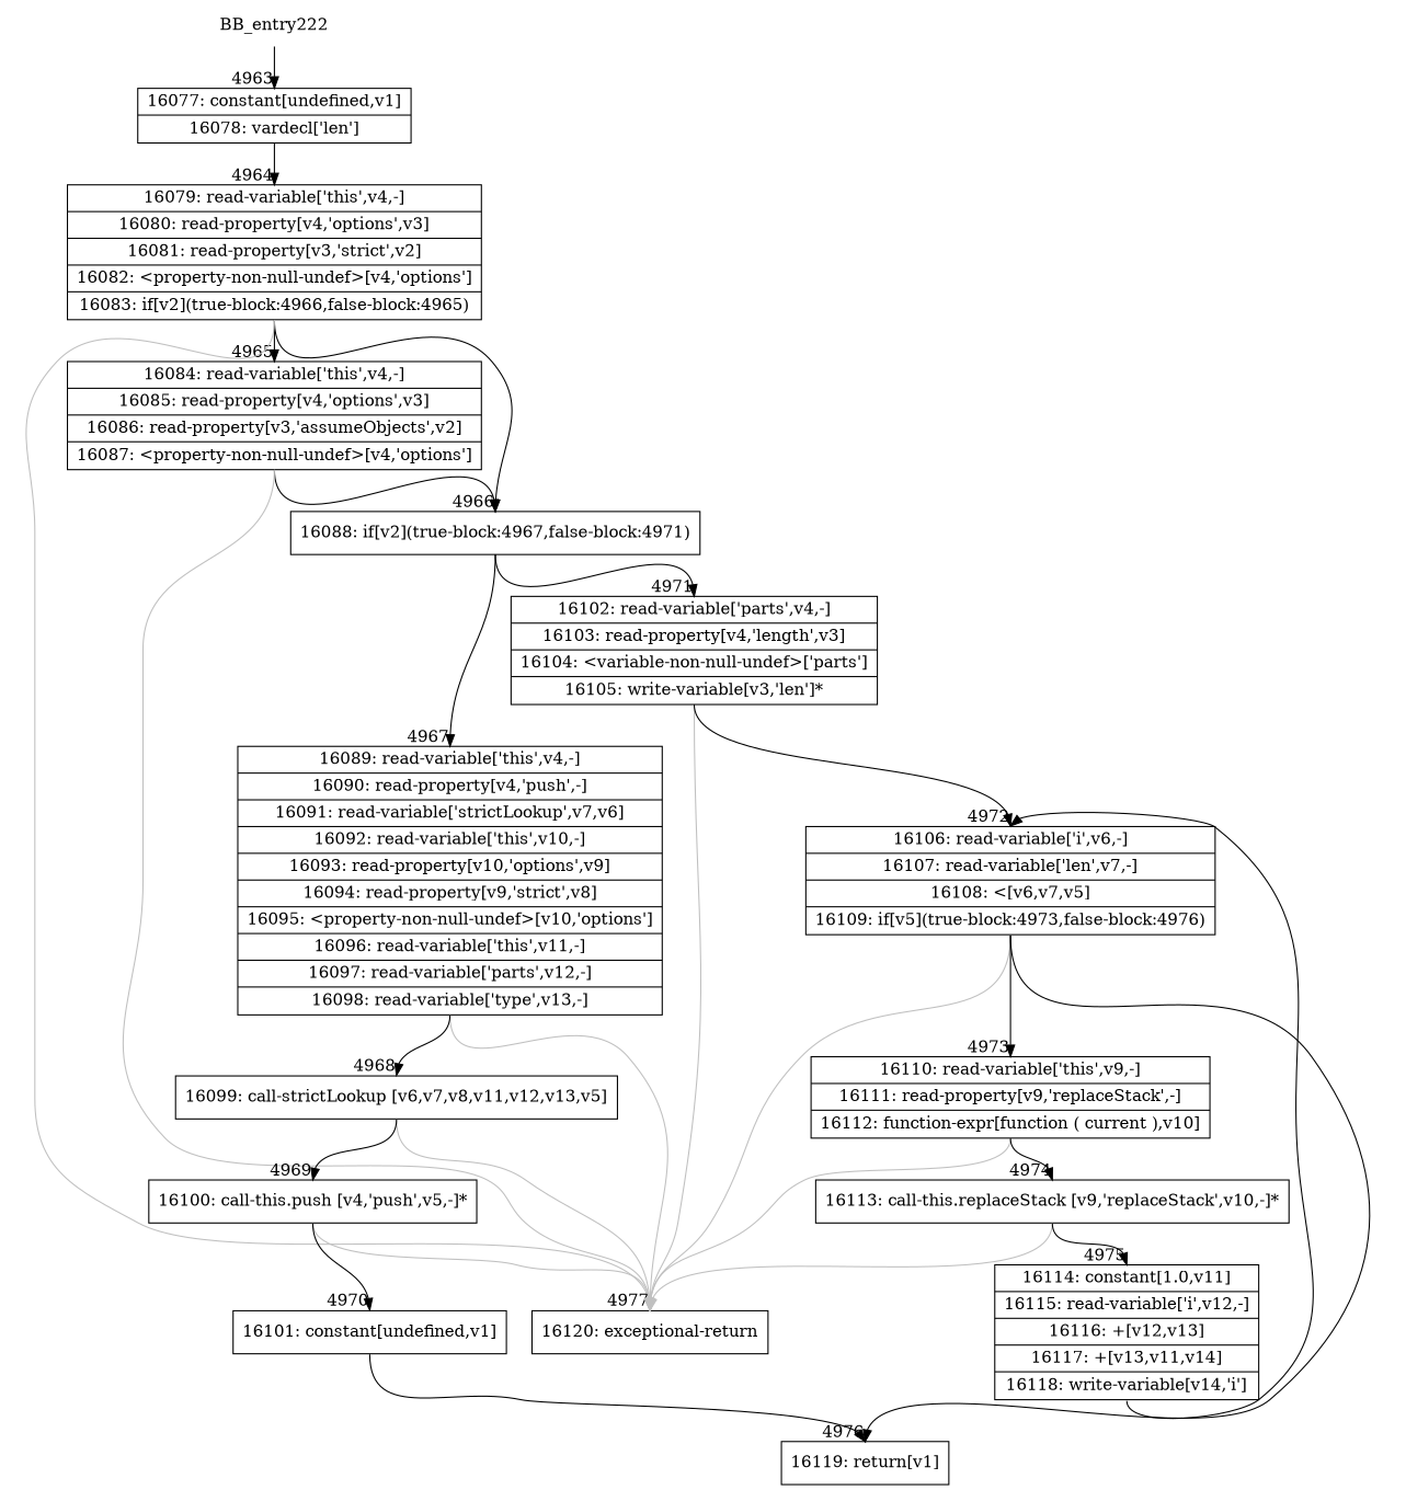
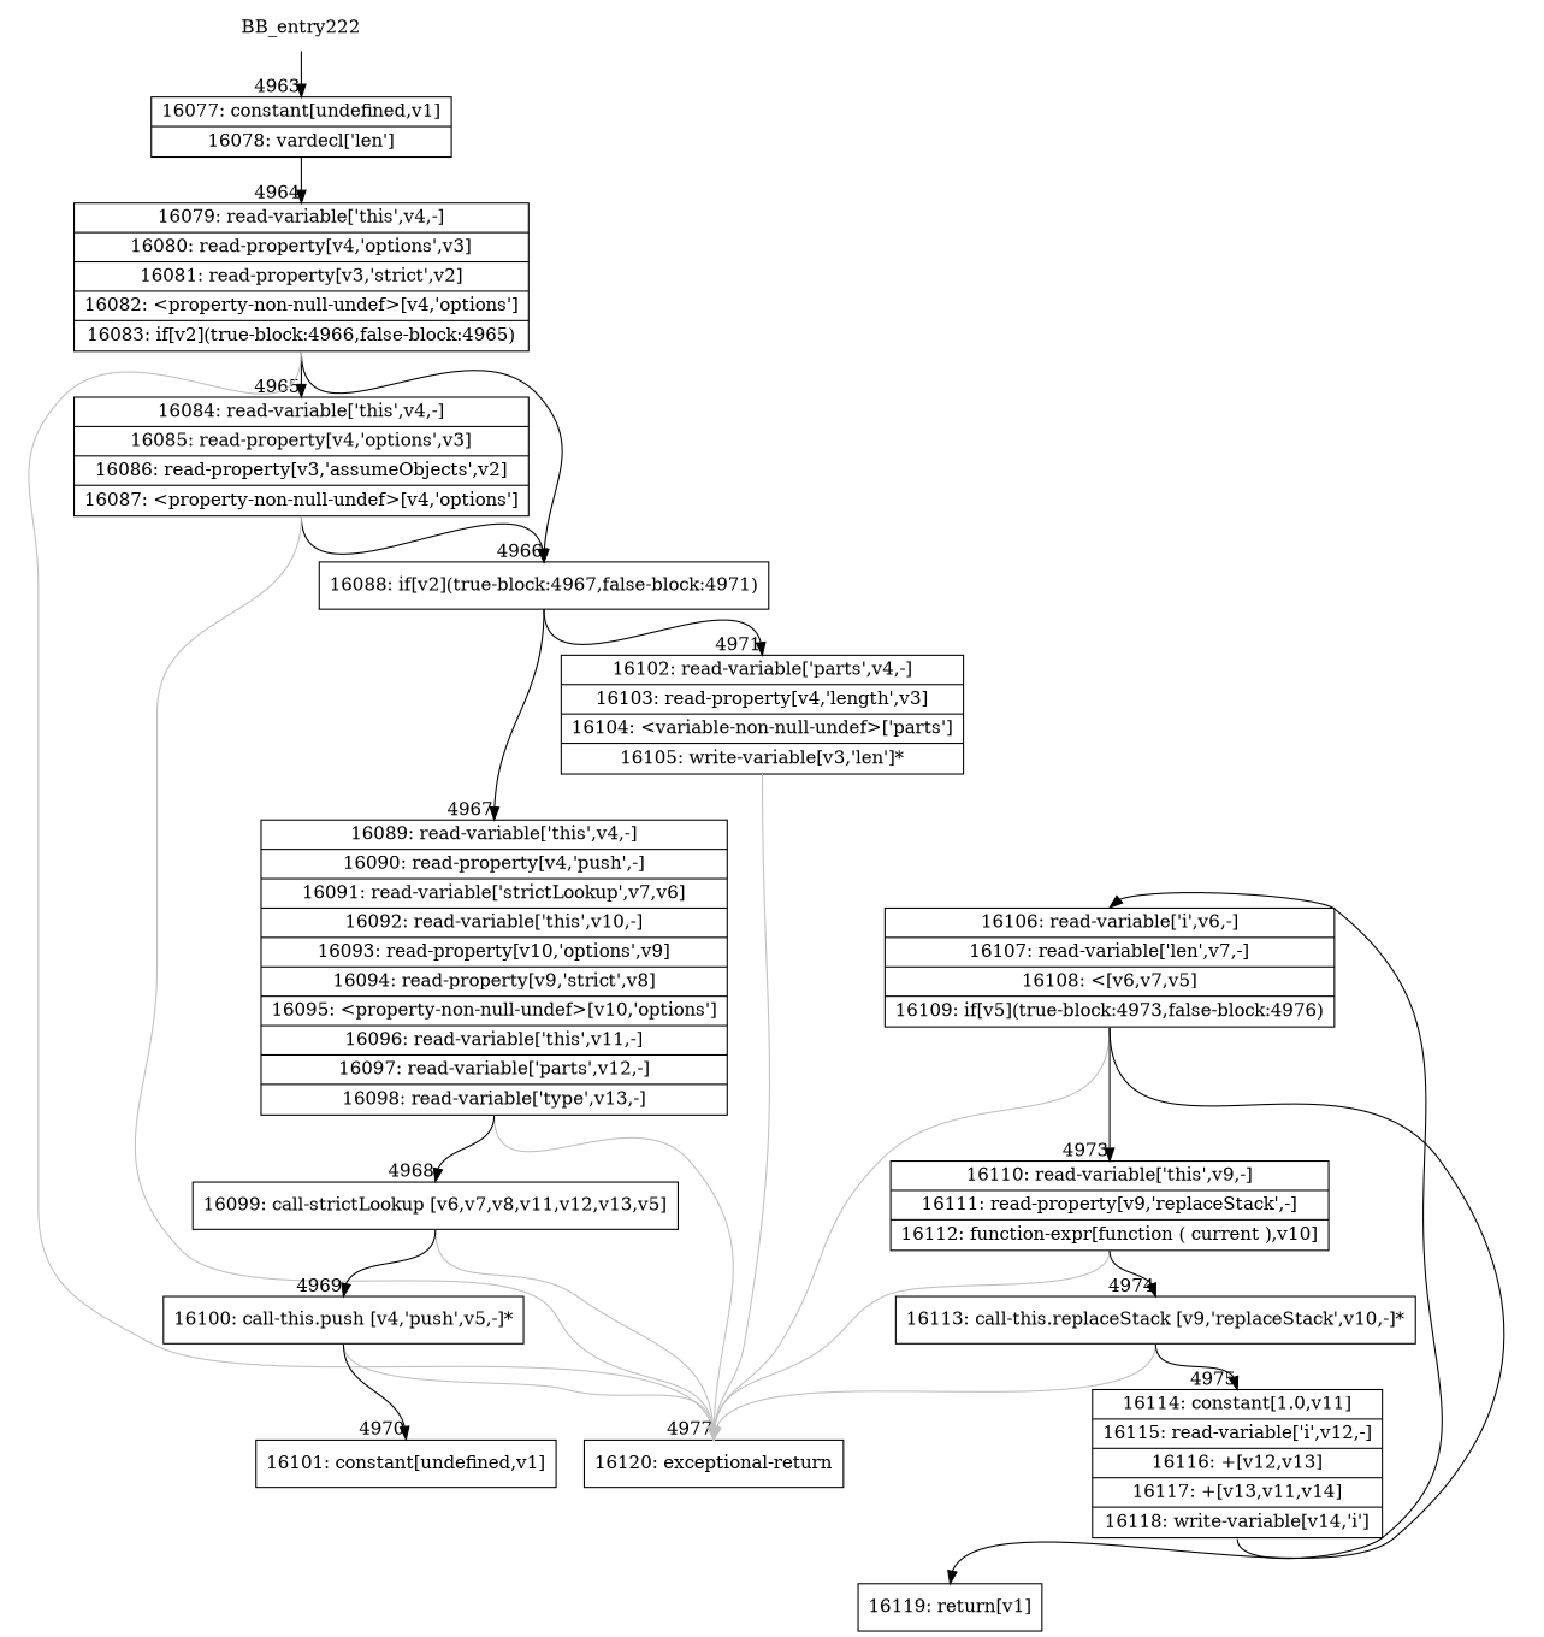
  digraph {
    rankdir=TD
    node [shape=record]
    edge [headport=n tailport=s]
    n1 [label=BB_entry222 shape=none]
    n2 [label="{16077: constant[undefined,v1]|16078: vardecl['len']}"]
    n3 [label="{16079: read-variable['this',v4,-]|16080: read-property[v4,'options',v3]|16081: read-property[v3,'strict',v2]|16082: \<property-non-null-undef\>[v4,'options']|16083: if[v2](true-block:4966,false-block:4965)}"]
    n4 [label="{16088: if[v2](true-block:4967,false-block:4971)}"]
    n5 [label="{16084: read-variable['this',v4,-]|16085: read-property[v4,'options',v3]|16086: read-property[v3,'assumeObjects',v2]|16087: \<property-non-null-undef\>[v4,'options']}"]
    n6 [label="{16120: exceptional-return}"]
    n7 [label="{16089: read-variable['this',v4,-]|16090: read-property[v4,'push',-]|16091: read-variable['strictLookup',v7,v6]|16092: read-variable['this',v10,-]|16093: read-property[v10,'options',v9]|16094: read-property[v9,'strict',v8]|16095: \<property-non-null-undef\>[v10,'options']|16096: read-variable['this',v11,-]|16097: read-variable['parts',v12,-]|16098: read-variable['type',v13,-]}"]
    n8 [label="{16102: read-variable['parts',v4,-]|16103: read-property[v4,'length',v3]|16104: \<variable-non-null-undef\>['parts']|16105: write-variable[v3,'len']*}"]
    n9 [label="{16099: call-strictLookup [v6,v7,v8,v11,v12,v13,v5]}"]
    n10 [label="{16106: read-variable['i',v6,-]|16107: read-variable['len',v7,-]|16108: \<[v6,v7,v5]|16109: if[v5](true-block:4973,false-block:4976)}"]
    n11 [label="{16100: call-this.push [v4,'push',v5,-]*}"]
    n12 [label="{16119: return[v1]}"]
    n13 [label="{16110: read-variable['this',v9,-]|16111: read-property[v9,'replaceStack',-]|16112: function-expr[function ( current ),v10]}"]
    n14 [label="{16101: constant[undefined,v1]}"]
    n15 [label="{16113: call-this.replaceStack [v9,'replaceStack',v10,-]*}"]
    n16 [label="{16114: constant[1.0,v11]|16115: read-variable['i',v12,-]|16116: +[v12,v13]|16117: +[v13,v11,v14]|16118: write-variable[v14,'i']}"]
    n1 -> n2 [headlabel="    4963"]
    n2 -> n3 [headlabel="      4964"]
    n3 -> n4 [headlabel="      4966"]
    n3 -> n5 [headlabel="      4965"]
    n3 -> n6 [color=gray headlabel="      4977"]
    n4 -> n7 [headlabel="      4967"]
    n4 -> n8 [headlabel="      4971"]
    n5 -> n4
    n5 -> n6 [color=gray]
    n7 -> n6 [color=gray]
    n7 -> n9 [headlabel="      4968"]
    n8 -> n6 [color=gray]
-   n8 -> n10 [headlabel="      4972"]
    n9 -> n6 [color=gray]
    n9 -> n11 [headlabel="      4969"]
    n10 -> n6 [color=gray]
    n10 -> n12
    n10 -> n13 [headlabel="      4973"]
    n11 -> n6 [color=gray]
    n11 -> n14 [headlabel="      4970"]
    n13 -> n6 [color=gray]
    n13 -> n15 [headlabel="      4974"]
-   n14 -> n12 [headlabel="      4976"]
    n15 -> n6 [color=gray]
    n15 -> n16 [headlabel="      4975"]
    n16 -> n10
  }
